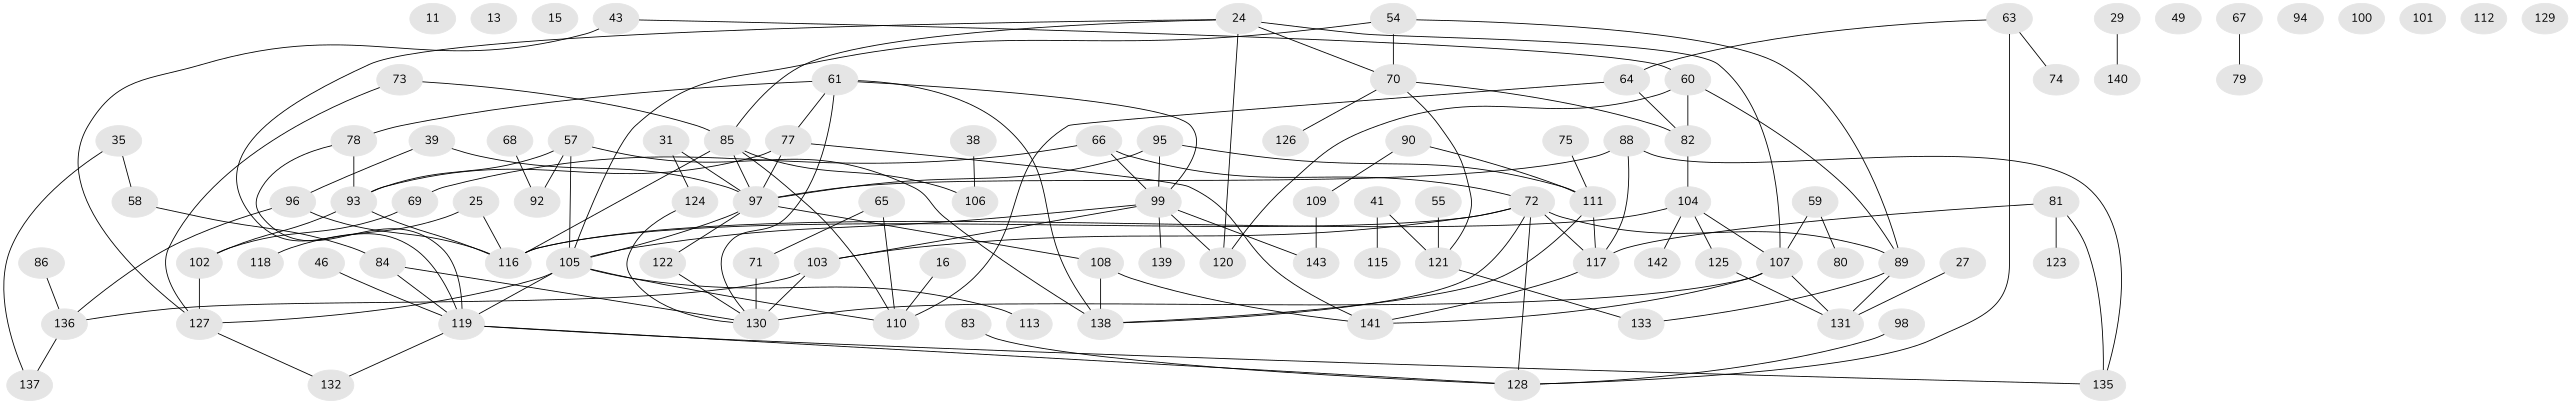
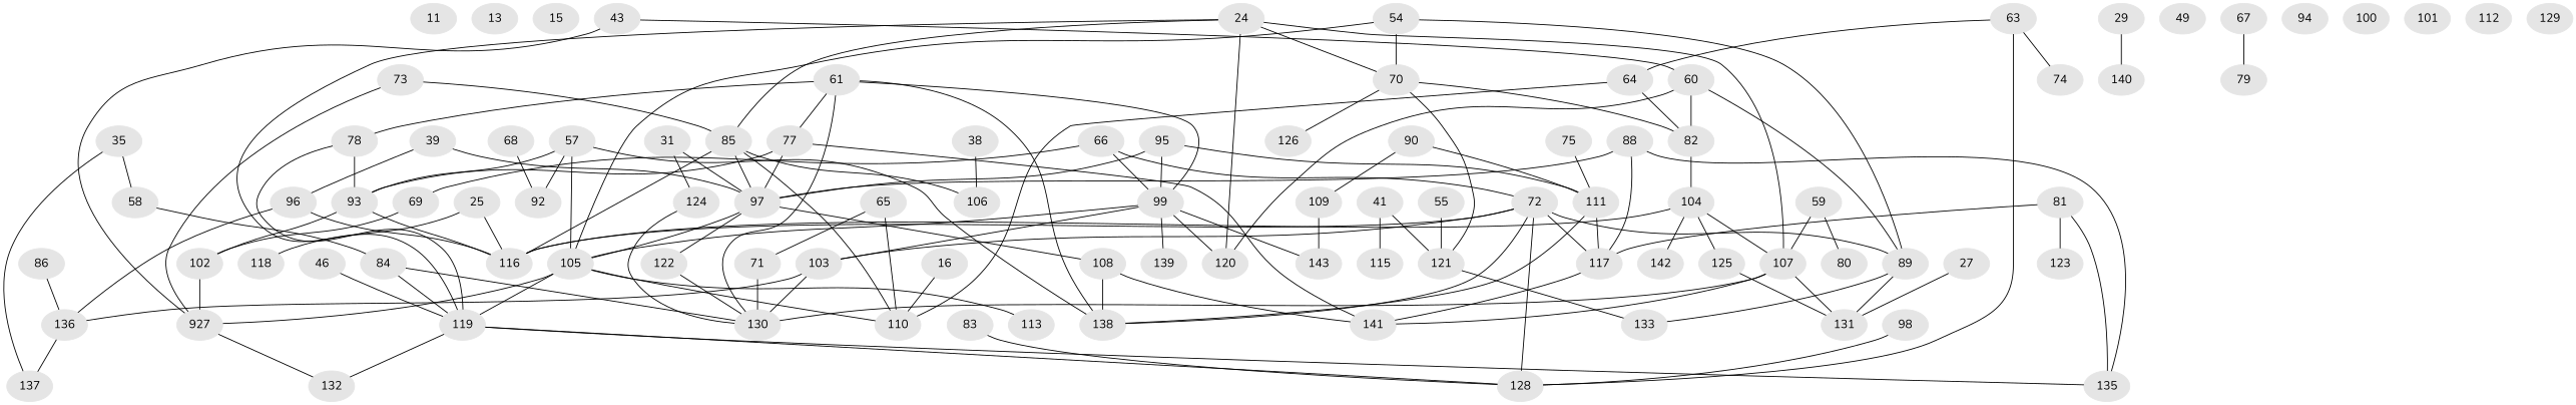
  graph {
    fontname=Nunito
    node [color=gray90 fontname=Nunito style=filled]
    edge [fontname=Nunito]
    11
    13
    15
    16
    110
    70 [super="+22+5"]
    121
    82
    126
    24
    85 [super="+62"]
    107 [super="+30+8+87"]
    119 [super="+91+37+40+36"]
    120
    116 [super="+17"]
    97 [super="+12"]
    106
    131 [super="+114"]
    130
    141
    128
    135
    132
    25
    118
    27
    29
    140
    105 [super="+6+33"]
    108
    122
    31
    124
    35
    58
    137
    84
    38
    96 [super="+47"]
    136 [super="+10"]
    39
    41
    115
    133
    43
    60
-   127
+   127 [label=927]
    89 [super="+14+48+51"]
    46
    49
    54
    113
    55
    57
    92
    93 [super="+45"]
    138
    102
    59
    80
    104 [super="+52"]
    61
    77
    78 [super="+26"]
    99 [super="+44+76"]
    103 [super="+3"]
    139
    143
    64 [super="+34"]
    63
    74
    65
    71
    69 [super="+53"]
    66
    72 [super="+18+50"]
    117 [super="+56"]
    67
    79
    68
    73
    111 [super="+21"]
    75
    81
    123
    125
    142
    83
    86
    88
    90
    109
    94
    95
    98
    100
    101
    112
    129
    16 -- 110
    70 -- 121
    70 -- 82
    70 -- 126
    121 -- 133
    82 -- 104
    24 -- 70
    24 -- 85
    24 -- 107
    24 -- 119
    24 -- 120
    85 -- 110
    85 -- 116 [weight=2]
    85 -- 97
    85 -- 106
    107 -- 131
    107 -- 130 [weight=2]
    107 -- 141
    119 -- 128
    119 -- 135
    119 -- 132
    97 -- 105
    97 -- 108
    97 -- 122
    25 -- 116
    25 -- 118
    27 -- 131
    29 -- 140
    105 -- 110
    105 -- 119 [weight=2]
    105 -- 127
    105 -- 113
    108 -- 141
    108 -- 138
    122 -- 130
    31 -- 97
    31 -- 124
    124 -- 130
    35 -- 58
    35 -- 137
    58 -- 84
    84 -- 119
    84 -- 130
    38 -- 106
    96 -- 116
    96 -- 136
    136 -- 137
    39 -- 97
    39 -- 96
    41 -- 121
    41 -- 115
    43 -- 60
    43 -- 127
    60 -- 82
    60 -- 120
    60 -- 89
    127 -- 132
    89 -- 131 [weight=2]
    89 -- 133
    46 -- 119
    54 -- 70
    54 -- 105
    54 -- 89
    55 -- 121
    57 -- 105
    57 -- 92
    57 -- 93
    57 -- 138
    93 -- 116
    93 -- 102
    102 -- 127
    59 -- 107
    59 -- 80
    104 -- 107
    104 -- 116
    104 -- 125
    104 -- 142
    61 -- 130
    61 -- 138
    61 -- 77
    61 -- 78
    61 -- 99
    77 -- 97
    77 -- 141
    77 -- 93
    78 -- 119
    78 -- 93
    99 -- 120
    99 -- 105 [weight=2]
    99 -- 103
    99 -- 139
    99 -- 143
    103 -- 130 [weight=2]
    103 -- 136
    64 -- 110
    64 -- 82
    63 -- 128
    63 -- 64
    63 -- 74
    65 -- 110
    65 -- 71
    71 -- 130
    69 -- 102 [weight=2]
    66 -- 99
    66 -- 69
    66 -- 72
    72 -- 116
    72 -- 128 [weight=2]
    72 -- 89
    72 -- 138
    72 -- 103
    72 -- 117
    117 -- 141
    67 -- 79
    68 -- 92
    73 -- 85
    73 -- 127
    111 -- 138
    111 -- 117
    75 -- 111
    81 -- 135
    81 -- 117
    81 -- 123
    125 -- 131
    83 -- 128
    86 -- 136
    88 -- 97
    88 -- 135
    88 -- 117
    90 -- 111
    90 -- 109
    109 -- 143
    95 -- 97 [weight=2]
    95 -- 99
    95 -- 111
    98 -- 128
  }
